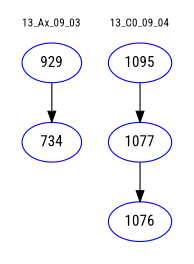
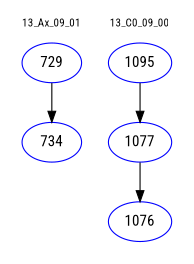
  digraph {
    fontname="Roboto Condensed"
    node [color=blue fontname="Roboto Condensed"]
    edge [color=black fontname="Roboto Condensed"]
-   n1 [label=929]
+   n1 [label=729]
    n2 [label=734]
    n3 [label=1077]
    n4 [label=1076]
    n5 [label=1095]
    subgraph cluster_1 {
      color=white
      fontsize=10
-     label="13_Ax_09_03"
+     label="13_Ax_09_01"
      n1
      n2
    }
    subgraph cluster_2 {
      color=white
      fontsize=10
-     label="13_C0_09_04"
+     label="13_C0_09_00"
      n3
      n4
      n5
    }
    n1 -> n2
    n3 -> n4
    n5 -> n3
  }
